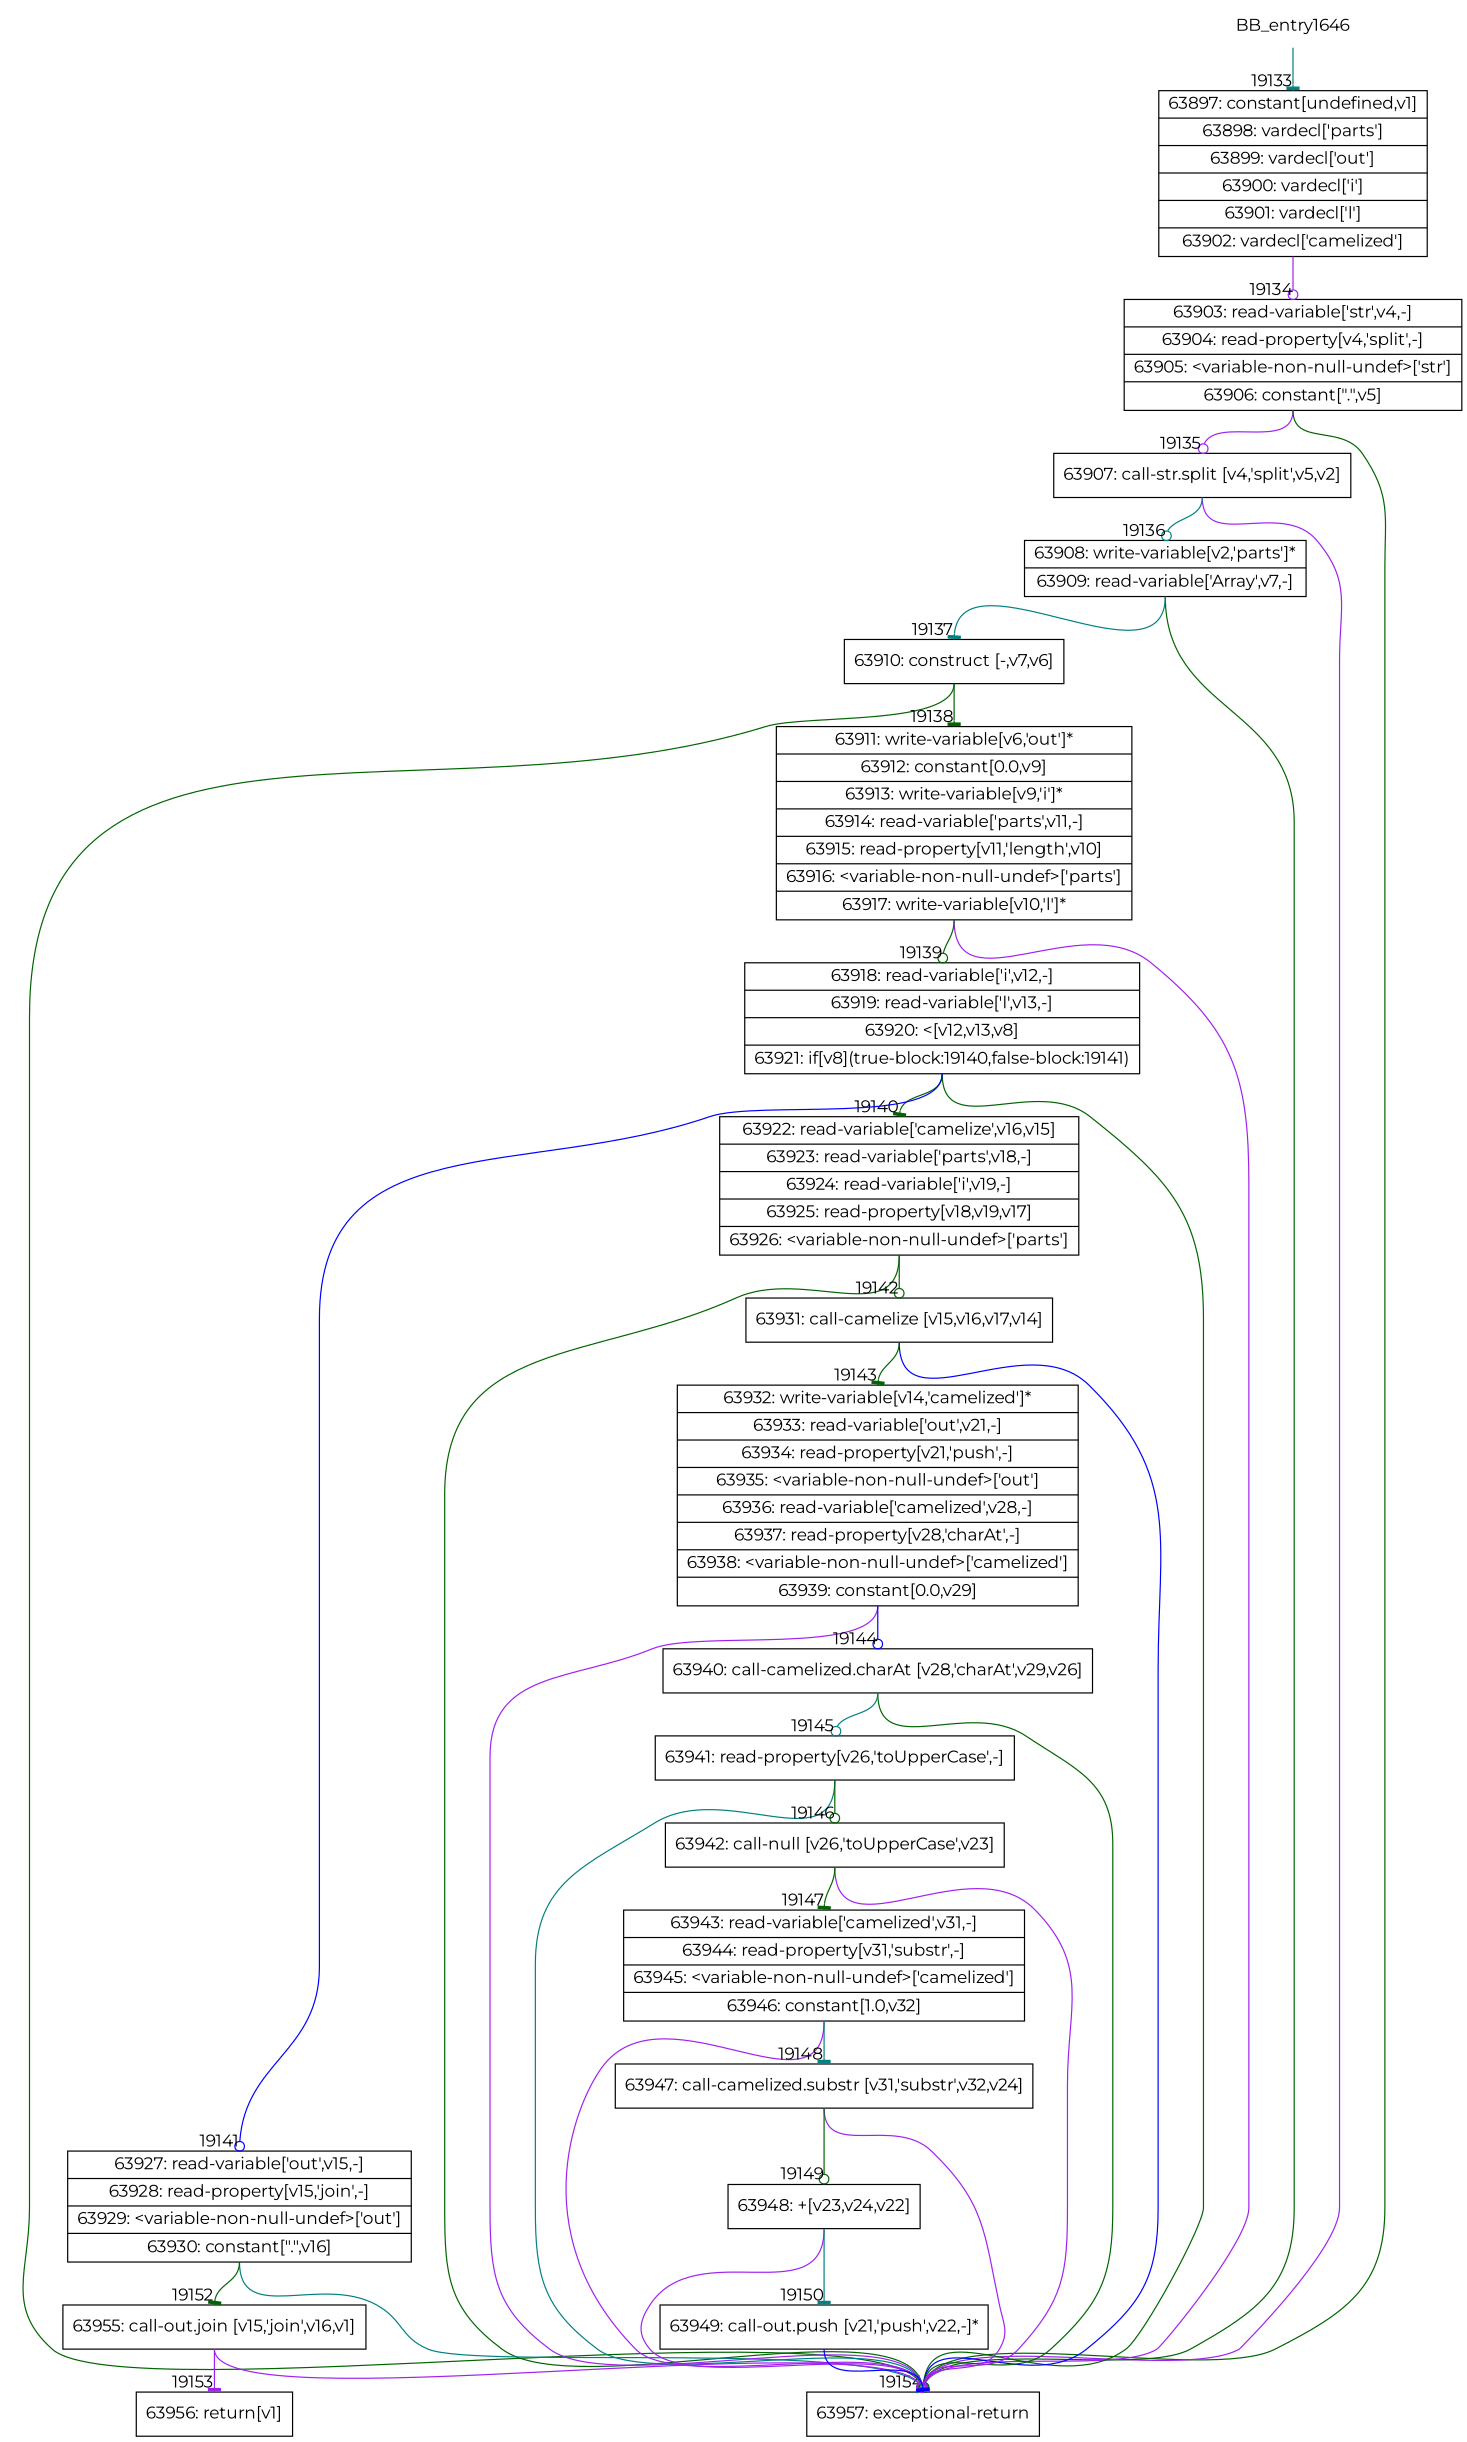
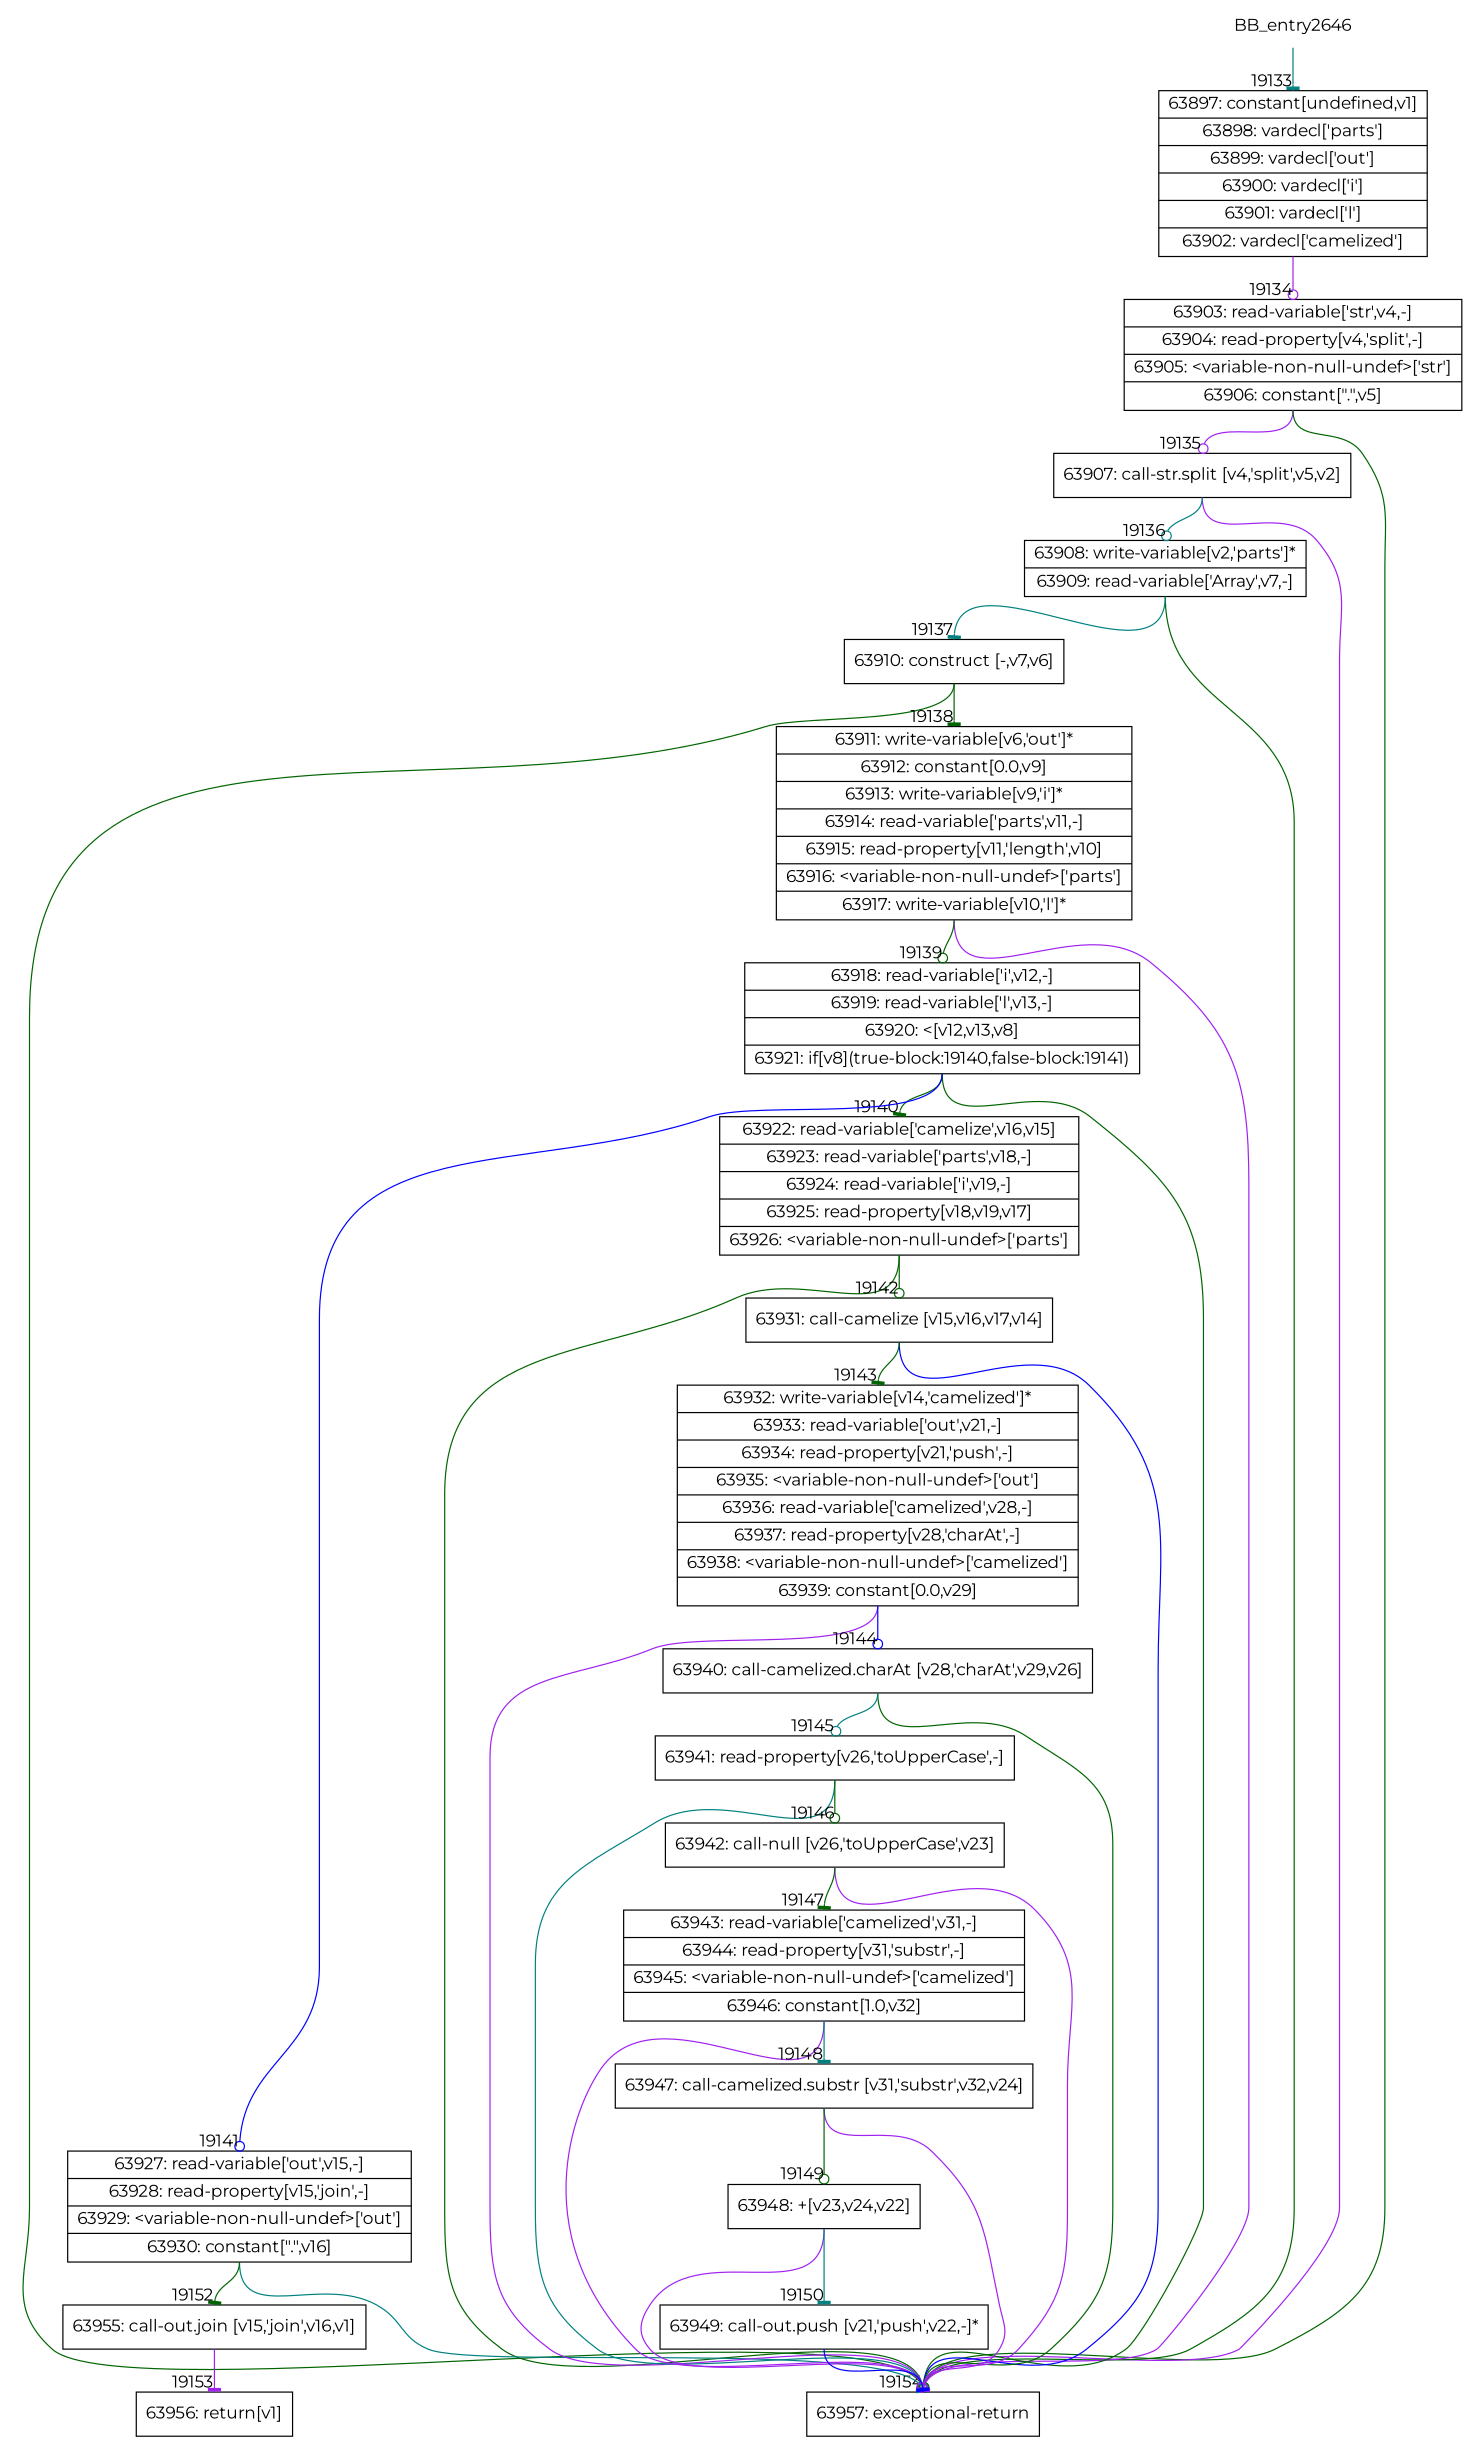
  digraph {
    fontname=Montserrat
    rankdir=TD
    node [fontname=Montserrat shape=record]
    edge [arrowhead=tee color=darkgreen fontname=Montserrat headport=n tailport=s]
-   BB_entry1646 [shape=none]
+   BB_entry1646 [shape=none label=BB_entry2646]
    n2 [label="{63897: constant[undefined,v1]|63898: vardecl['parts']|63899: vardecl['out']|63900: vardecl['i']|63901: vardecl['l']|63902: vardecl['camelized']}"]
    n3 [label="{63903: read-variable['str',v4,-]|63904: read-property[v4,'split',-]|63905: \<variable-non-null-undef\>['str']|63906: constant[\".\",v5]}"]
    n4 [label="{63907: call-str.split [v4,'split',v5,v2]}"]
    n5 [label="{63957: exceptional-return}"]
    n6 [label="{63908: write-variable[v2,'parts']*|63909: read-variable['Array',v7,-]}"]
    n7 [label="{63910: construct [-,v7,v6]}"]
    n8 [label="{63911: write-variable[v6,'out']*|63912: constant[0.0,v9]|63913: write-variable[v9,'i']*|63914: read-variable['parts',v11,-]|63915: read-property[v11,'length',v10]|63916: \<variable-non-null-undef\>['parts']|63917: write-variable[v10,'l']*}"]
    n9 [label="{63918: read-variable['i',v12,-]|63919: read-variable['l',v13,-]|63920: \<[v12,v13,v8]|63921: if[v8](true-block:19140,false-block:19141)}"]
    n10 [label="{63922: read-variable['camelize',v16,v15]|63923: read-variable['parts',v18,-]|63924: read-variable['i',v19,-]|63925: read-property[v18,v19,v17]|63926: \<variable-non-null-undef\>['parts']}"]
    n11 [label="{63927: read-variable['out',v15,-]|63928: read-property[v15,'join',-]|63929: \<variable-non-null-undef\>['out']|63930: constant[\".\",v16]}"]
    n12 [label="{63931: call-camelize [v15,v16,v17,v14]}"]
    n13 [label="{63955: call-out.join [v15,'join',v16,v1]}"]
    n14 [label="{63932: write-variable[v14,'camelized']*|63933: read-variable['out',v21,-]|63934: read-property[v21,'push',-]|63935: \<variable-non-null-undef\>['out']|63936: read-variable['camelized',v28,-]|63937: read-property[v28,'charAt',-]|63938: \<variable-non-null-undef\>['camelized']|63939: constant[0.0,v29]}"]
    n15 [label="{63956: return[v1]}"]
    n16 [label="{63940: call-camelized.charAt [v28,'charAt',v29,v26]}"]
    n17 [label="{63941: read-property[v26,'toUpperCase',-]}"]
    n18 [label="{63942: call-null [v26,'toUpperCase',v23]}"]
    n19 [label="{63943: read-variable['camelized',v31,-]|63944: read-property[v31,'substr',-]|63945: \<variable-non-null-undef\>['camelized']|63946: constant[1.0,v32]}"]
    n20 [label="{63947: call-camelized.substr [v31,'substr',v32,v24]}"]
    n21 [label="{63948: +[v23,v24,v22]}"]
    n22 [label="{63949: call-out.push [v21,'push',v22,-]*}"]
    BB_entry1646 -> n2 [color=teal headlabel="    19133"]
    n2 -> n3 [arrowhead=odot color=purple headlabel="      19134"]
    n3 -> n4 [arrowhead=odot color=purple headlabel="      19135"]
    n3 -> n5 [headlabel="      19154"]
    n4 -> n5 [color=purple]
    n4 -> n6 [arrowhead=odot color=teal headlabel="      19136"]
    n6 -> n5 [arrowhead=odot]
    n6 -> n7 [color=teal headlabel="      19137"]
    n7 -> n5 [arrowhead=odot]
    n7 -> n8 [headlabel="      19138"]
    n8 -> n5 [color=purple]
    n8 -> n9 [arrowhead=odot headlabel="      19139"]
    n9 -> n5 [arrowhead=odot]
    n9 -> n10 [headlabel="      19140"]
    n9 -> n11 [arrowhead=odot color=blue headlabel="      19141"]
    n10 -> n5
    n10 -> n12 [arrowhead=odot headlabel="      19142"]
    n11 -> n5 [color=teal]
    n11 -> n13 [headlabel="      19152"]
    n12 -> n5 [color=blue]
    n12 -> n14 [headlabel="      19143"]
-   n13 -> n5 [arrowhead=odot color=purple]
    n13 -> n15 [color=purple headlabel="      19153"]
    n14 -> n5 [color=purple]
    n14 -> n16 [arrowhead=odot color=blue headlabel="      19144"]
    n16 -> n5
    n16 -> n17 [arrowhead=odot color=teal headlabel="      19145"]
    n17 -> n5 [color=teal]
    n17 -> n18 [arrowhead=odot headlabel="      19146"]
    n18 -> n5 [color=purple]
    n18 -> n19 [headlabel="      19147"]
    n19 -> n5 [arrowhead=odot color=purple]
    n19 -> n20 [color=teal headlabel="      19148"]
    n20 -> n5 [color=purple]
    n20 -> n21 [arrowhead=odot headlabel="      19149"]
    n21 -> n5 [arrowhead=odot color=purple]
    n21 -> n22 [color=teal headlabel="      19150"]
    n22 -> n5 [color=blue]
  }
